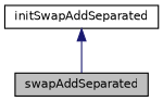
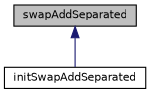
  digraph {
    rankdir=TB
    node [color=black fontname=Helvetica fontsize=10 shape=record]
    n1 [fillcolor=grey75 fontcolor=black height=0.2 label=swapAddSeparated style=filled width=0.4]
    n2 [height=0.2 label=initSwapAddSeparated width=0.4]
-   n2 -> n1 [color=midnightblue dir=back fontname=Helvetica fontsize=10 labelfontname=Helvetica labelfontsize=10 style=solid]
+   n1 -> n2 [color=midnightblue dir=back fontname=Helvetica fontsize=10 labelfontname=Helvetica labelfontsize=10 style=solid]
  }
